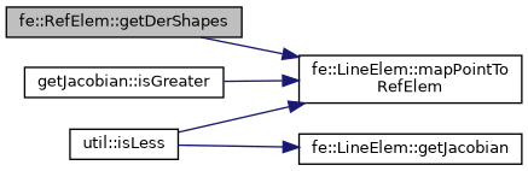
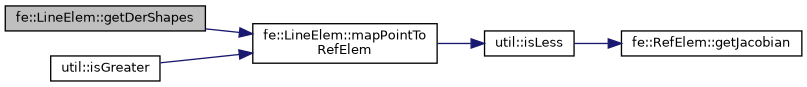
  digraph {
    rankdir=LR
    node [color=black fillcolor=white fontname=Helvetica fontsize=10 shape=record style=filled]
    edge [color=midnightblue fontname=Helvetica fontsize=10 labelfontname=Helvetica labelfontsize=10 style=solid]
-   n1 [fillcolor=grey75 fontcolor=black height=0.2 label="fe::RefElem::getDerShapes" width=0.4]
+   n1 [fillcolor=grey75 fontcolor=black height=0.2 label="fe::LineElem::getDerShapes" width=0.4]
    n2 [height=0.2 label="fe::LineElem::mapPointTo\lRefElem" width=0.4]
    n3 [height=0.2 label="util::isLess" width=0.4]
-   n4 [height=0.2 label="fe::LineElem::getJacobian" width=0.4]
-   n5 [height=0.2 label="getJacobian::isGreater" width=0.4]
+   n4 [height=0.2 label="fe::RefElem::getJacobian" width=0.4]
+   n5 [height=0.2 label="util::isGreater" width=0.4]
    n1 -> n2
-   n3 -> n2
+   n2 -> n3
    n3 -> n4
    n5 -> n2
  }
